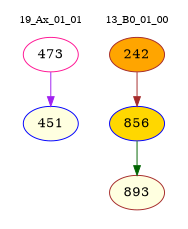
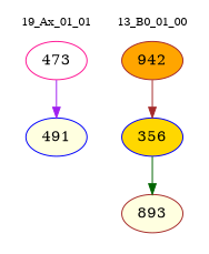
  digraph {
    node [color=blue fillcolor=lightyellow style=filled]
    n1 [color=deeppink fillcolor=white label=473]
-   n2 [label=451]
-   n3 [color=brown fillcolor=orange label=242]
-   n4 [fillcolor=gold label=856]
+   n2 [label=491]
+   n3 [color=brown fillcolor=orange label=942]
+   n4 [fillcolor=gold label=356]
    n5 [color=brown label=893]
    subgraph cluster_1 {
      color=white
      fontsize=10
      label="19_Ax_01_01"
      n1
      n2
    }
    subgraph cluster_2 {
      color=white
      fontsize=10
      label="13_B0_01_00"
      n3
      n4
      n5
    }
    n1 -> n2 [color=purple]
    n3 -> n4 [color=brown]
    n4 -> n5 [color=darkgreen]
  }
